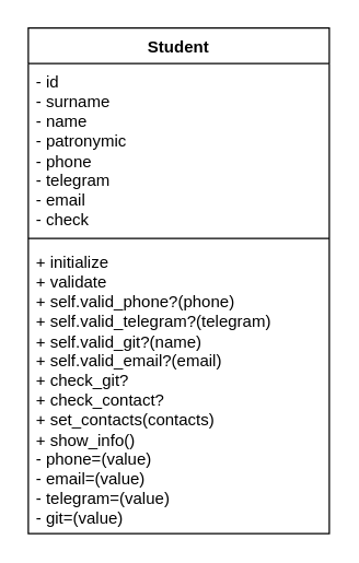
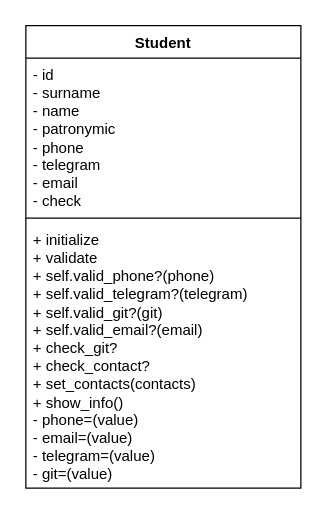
  <mxCell id="0" />
  <mxCell id="1" parent="0" />
  <mxCell id="2" value="Student" style="swimlane;fontStyle=1;align=center;verticalAlign=top;childLayout=stackLayout;horizontal=1;startSize=26;horizontalStack=0;resizeParent=1;resizeParentMax=0;resizeLast=0;collapsible=1;marginBottom=0;whiteSpace=wrap;html=1;" vertex="1" parent="1"><mxGeometry x="20" y="20" width="220" height="370" as="geometry" /></mxCell>
  <mxCell id="3" value="- id&lt;br&gt;- surname&lt;div&gt;- name&amp;nbsp;&lt;/div&gt;&lt;div&gt;-&amp;nbsp;patronymic&lt;/div&gt;&lt;div&gt;- phone&lt;/div&gt;&lt;div&gt;- telegram&lt;/div&gt;&lt;div&gt;- email&lt;/div&gt;&lt;div&gt;- check&lt;/div&gt;&lt;div&gt;&lt;br&gt;&lt;/div&gt;" style="text;strokeColor=none;fillColor=none;align=left;verticalAlign=top;spacingLeft=4;spacingRight=4;overflow=hidden;rotatable=0;points=[[0,0.5],[1,0.5]];portConstraint=eastwest;whiteSpace=wrap;html=1;" vertex="1" parent="2"><mxGeometry y="26" width="220" height="124" as="geometry" /></mxCell>
  <mxCell id="4" value="" style="line;strokeWidth=1;fillColor=none;align=left;verticalAlign=middle;spacingTop=-1;spacingLeft=3;spacingRight=3;rotatable=0;labelPosition=right;points=[];portConstraint=eastwest;strokeColor=inherit;" vertex="1" parent="2"><mxGeometry y="150" width="220" height="8" as="geometry" /></mxCell>
- <mxCell id="5" value="+ initialize&#10;+ validate&#10;+ self.valid_phone?(phone)&#10;+ self.valid_telegram?(telegram)&#10;+ self.valid_git?(name)&#10;+ self.valid_email?(email)&#10;+ check_git?&#10;+ check_contact?&#10;+ set_contacts(contacts)&#10;+ show_info()&#10;- phone=(value)&#10;- email=(value)&#10;- telegram=(value)&#10;- git=(value)&#10;&#10;&#10;" style="text;strokeColor=none;fillColor=none;align=left;verticalAlign=top;spacingLeft=4;spacingRight=4;overflow=hidden;rotatable=0;points=[[0,0.5],[1,0.5]];portConstraint=eastwest;whiteSpace=wrap;html=1;" vertex="1" parent="2"><mxGeometry y="158" width="220" height="212" as="geometry" /></mxCell>
+ <mxCell id="5" value="+ initialize&#10;+ validate&#10;+ self.valid_phone?(phone)&#10;+ self.valid_telegram?(telegram)&#10;+ self.valid_git?(git)&#10;+ self.valid_email?(email)&#10;+ check_git?&#10;+ check_contact?&#10;+ set_contacts(contacts)&#10;+ show_info()&#10;- phone=(value)&#10;- email=(value)&#10;- telegram=(value)&#10;- git=(value)&#10;&#10;&#10;" style="text;strokeColor=none;fillColor=none;align=left;verticalAlign=top;spacingLeft=4;spacingRight=4;overflow=hidden;rotatable=0;points=[[0,0.5],[1,0.5]];portConstraint=eastwest;whiteSpace=wrap;html=1;" vertex="1" parent="2"><mxGeometry y="158" width="220" height="212" as="geometry" /></mxCell>
